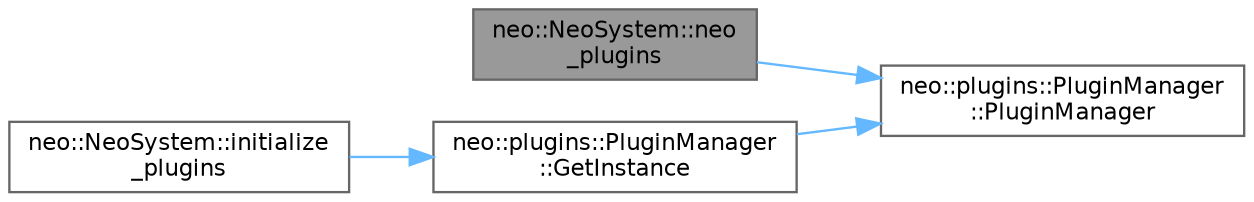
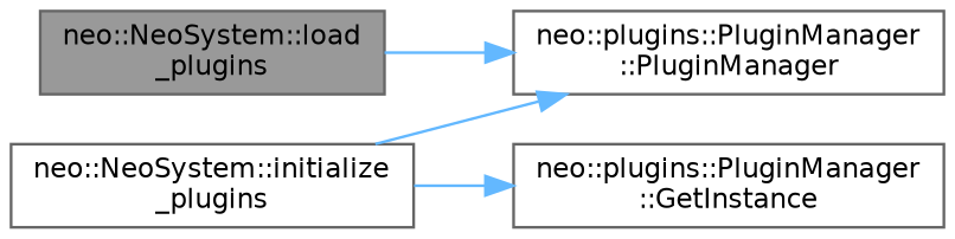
  digraph {
    rankdir=LR
    node [color=grey40 fillcolor=white fontname=Helvetica fontsize=10 shape=box style=filled]
    edge [color=steelblue1 fontname=Helvetica fontsize=10 labelfontname=Helvetica labelfontsize=10 style=solid]
-   n1 [color=gray40 fillcolor=grey60 fontcolor=black height=0.2 label="neo::NeoSystem::neo\l_plugins" width=0.4]
+   n1 [color=gray40 fillcolor=grey60 fontcolor=black height=0.2 label="neo::NeoSystem::load\l_plugins" width=0.4]
    n2 [height=0.2 label="neo::plugins::PluginManager\l::PluginManager" width=0.4]
    n3 [height=0.2 label="neo::NeoSystem::initialize\l_plugins" width=0.4]
    n4 [height=0.2 label="neo::plugins::PluginManager\l::GetInstance" width=0.4]
    n1 -> n2
    n3 -> n4
-   n4 -> n2
+   n3 -> n2
  }
